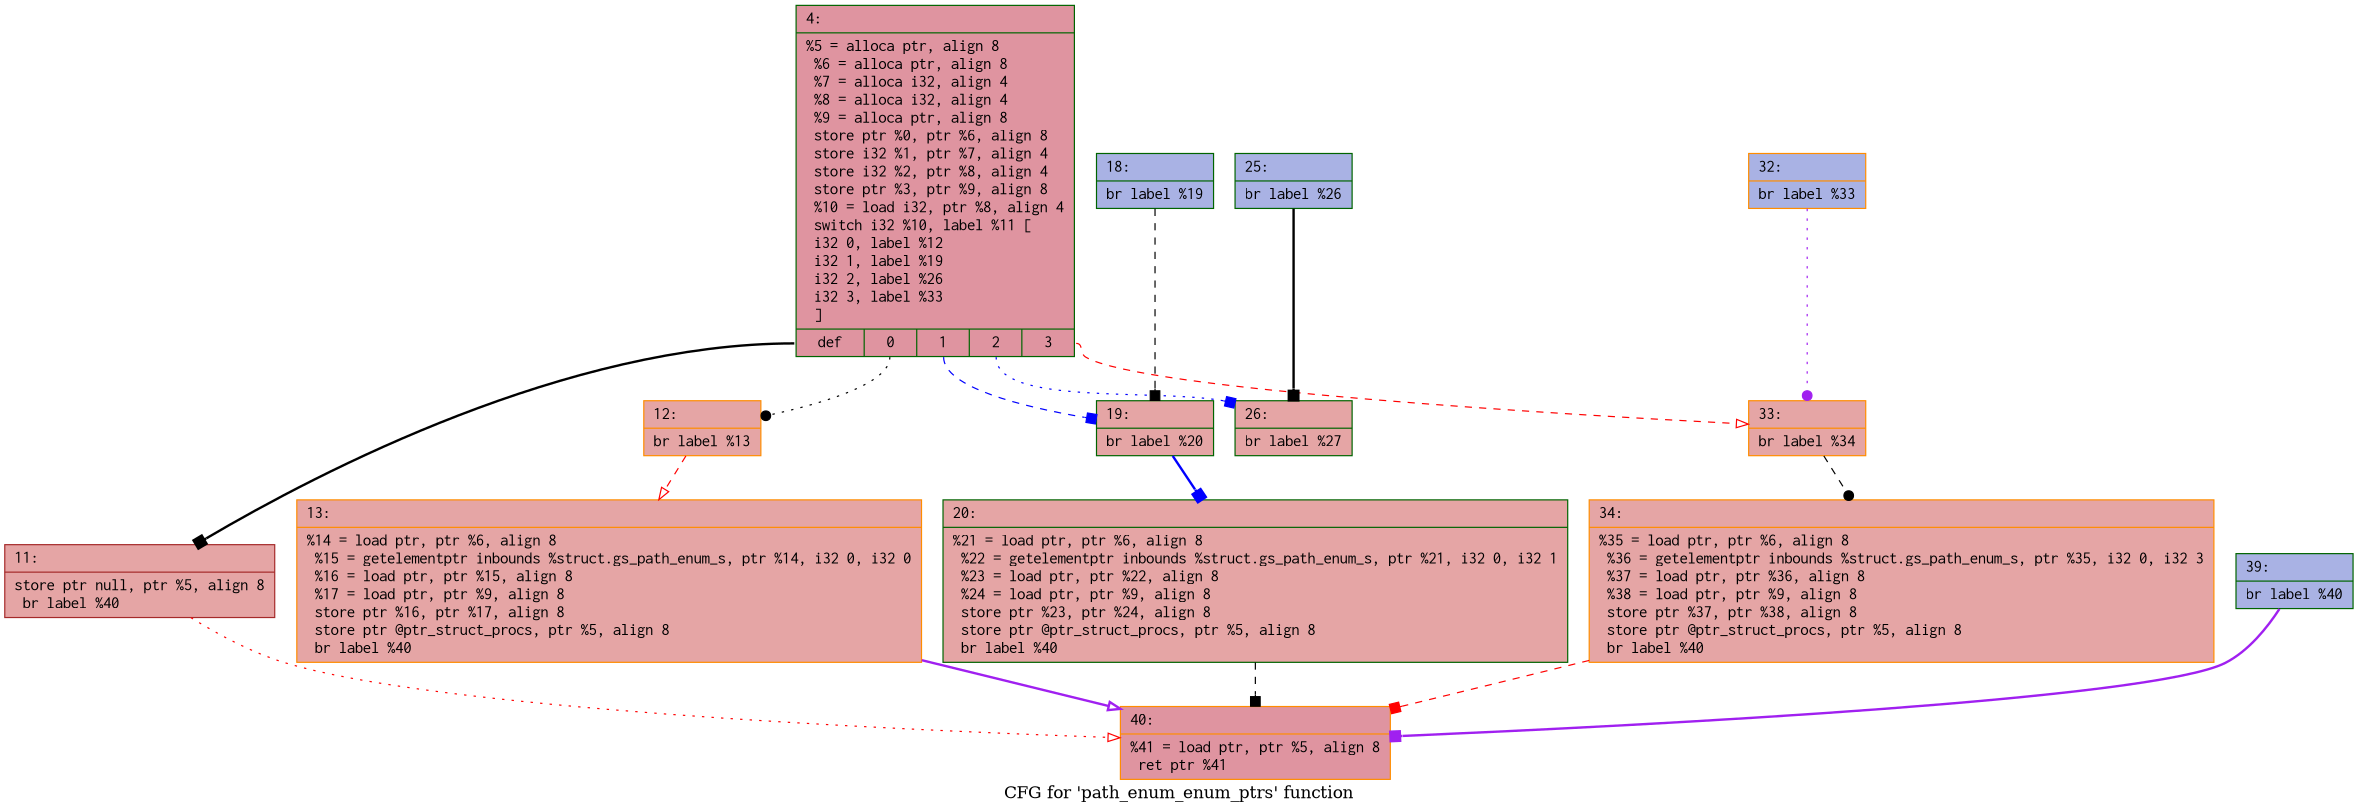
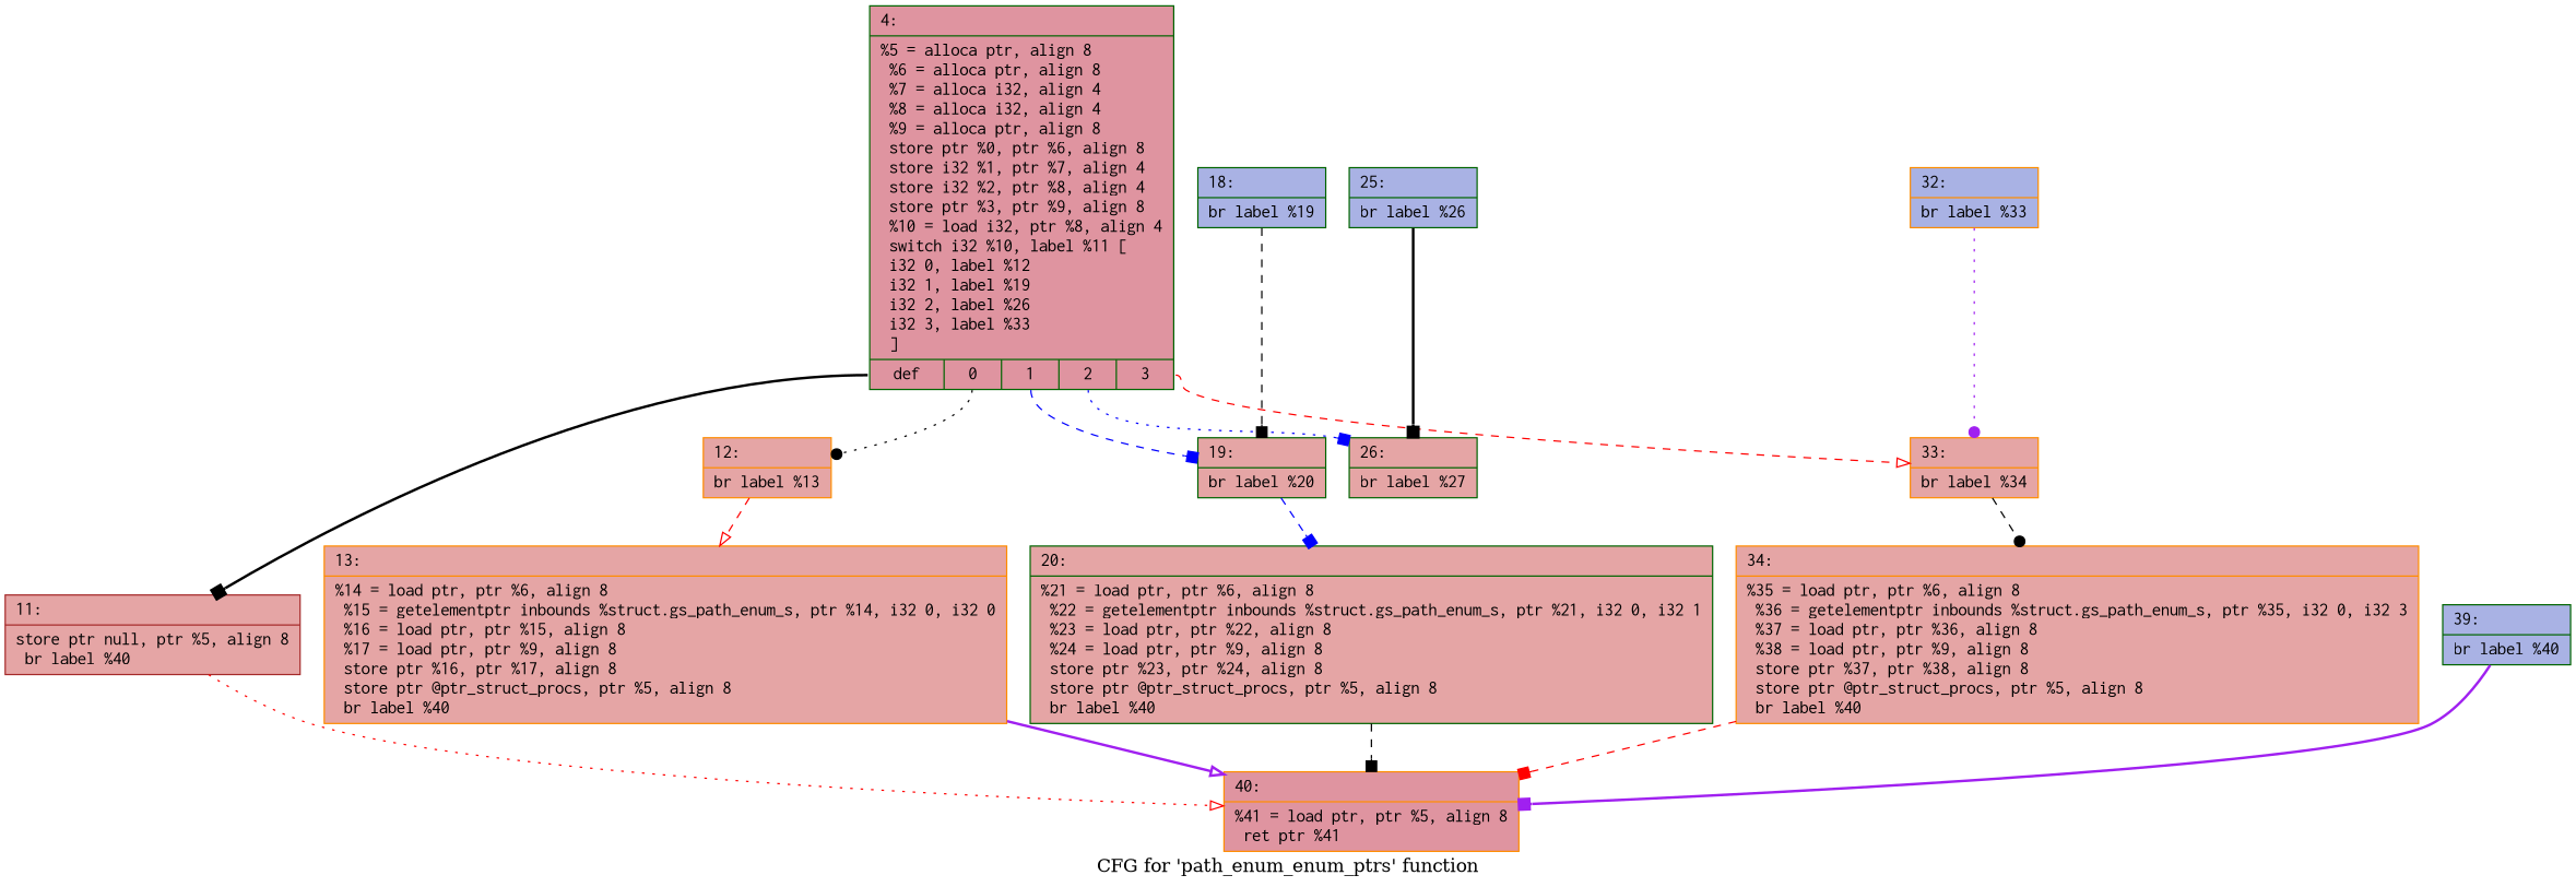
  digraph {
    label="CFG for 'path_enum_enum_ptrs' function"
    node [color=darkgreen fillcolor="#c5333470" fontname=Courier shape=record style=filled]
    edge [arrowhead=box color=black style=dashed]
    n1 [fillcolor="#b70d2870" label="{4:\l|  %5 = alloca ptr, align 8\l  %6 = alloca ptr, align 8\l  %7 = alloca i32, align 4\l  %8 = alloca i32, align 4\l  %9 = alloca ptr, align 8\l  store ptr %0, ptr %6, align 8\l  store i32 %1, ptr %7, align 4\l  store i32 %2, ptr %8, align 4\l  store ptr %3, ptr %9, align 8\l  %10 = load i32, ptr %8, align 4\l  switch i32 %10, label %11 [\l    i32 0, label %12\l    i32 1, label %19\l    i32 2, label %26\l    i32 3, label %33\l  ]\l|{<s0>def|<s1>0|<s2>1|<s3>2|<s4>3}}"]
    n2 [color=brown label="{11:\l|  store ptr null, ptr %5, align 8\l  br label %40\l}"]
    n3 [color=darkorange label="{12:\l|  br label %13\l}"]
    n4 [label="{19:\l|  br label %20\l}"]
    n5 [label="{26:\l|  br label %27\l}"]
    n6 [color=darkorange label="{33:\l|  br label %34\l}"]
    n7 [color=darkorange fillcolor="#b70d2870" label="{40:\l|  %41 = load ptr, ptr %5, align 8\l  ret ptr %41\l}"]
    n8 [color=darkorange label="{13:\l|  %14 = load ptr, ptr %6, align 8\l  %15 = getelementptr inbounds %struct.gs_path_enum_s, ptr %14, i32 0, i32 0\l  %16 = load ptr, ptr %15, align 8\l  %17 = load ptr, ptr %9, align 8\l  store ptr %16, ptr %17, align 8\l  store ptr @ptr_struct_procs, ptr %5, align 8\l  br label %40\l}"]
    n9 [label="{20:\l|  %21 = load ptr, ptr %6, align 8\l  %22 = getelementptr inbounds %struct.gs_path_enum_s, ptr %21, i32 0, i32 1\l  %23 = load ptr, ptr %22, align 8\l  %24 = load ptr, ptr %9, align 8\l  store ptr %23, ptr %24, align 8\l  store ptr @ptr_struct_procs, ptr %5, align 8\l  br label %40\l}"]
    n10 [color=darkorange label="{34:\l|  %35 = load ptr, ptr %6, align 8\l  %36 = getelementptr inbounds %struct.gs_path_enum_s, ptr %35, i32 0, i32 3\l  %37 = load ptr, ptr %36, align 8\l  %38 = load ptr, ptr %9, align 8\l  store ptr %37, ptr %38, align 8\l  store ptr @ptr_struct_procs, ptr %5, align 8\l  br label %40\l}"]
    n11 [fillcolor="#3d50c370" label="{18:\l|  br label %19\l}"]
    n12 [fillcolor="#3d50c370" label="{25:\l|  br label %26\l}"]
    n13 [color=darkorange fillcolor="#3d50c370" label="{32:\l|  br label %33\l}"]
    n14 [fillcolor="#3d50c370" label="{39:\l|  br label %40\l}"]
    n1 -> n2 [style=bold tailport=s0]
    n1 -> n3 [arrowhead=dot style=dotted tailport=s1]
    n1 -> n4 [color=blue tailport=s2]
    n1 -> n5 [color=blue style=dotted tailport=s3]
    n1 -> n6 [arrowhead=onormal color=red tailport=s4]
    n2 -> n7 [arrowhead=onormal color=red style=dotted]
    n3 -> n8 [arrowhead=onormal color=red]
-   n4 -> n9 [color=blue style=bold]
+   n4 -> n9 [color=blue]
    n6 -> n10 [arrowhead=dot]
    n8 -> n7 [arrowhead=onormal color=purple style=bold]
    n9 -> n7
    n10 -> n7 [color=red]
    n11 -> n4
    n12 -> n5 [style=bold]
    n13 -> n6 [arrowhead=dot color=purple style=dotted]
    n14 -> n7 [color=purple style=bold]
  }
